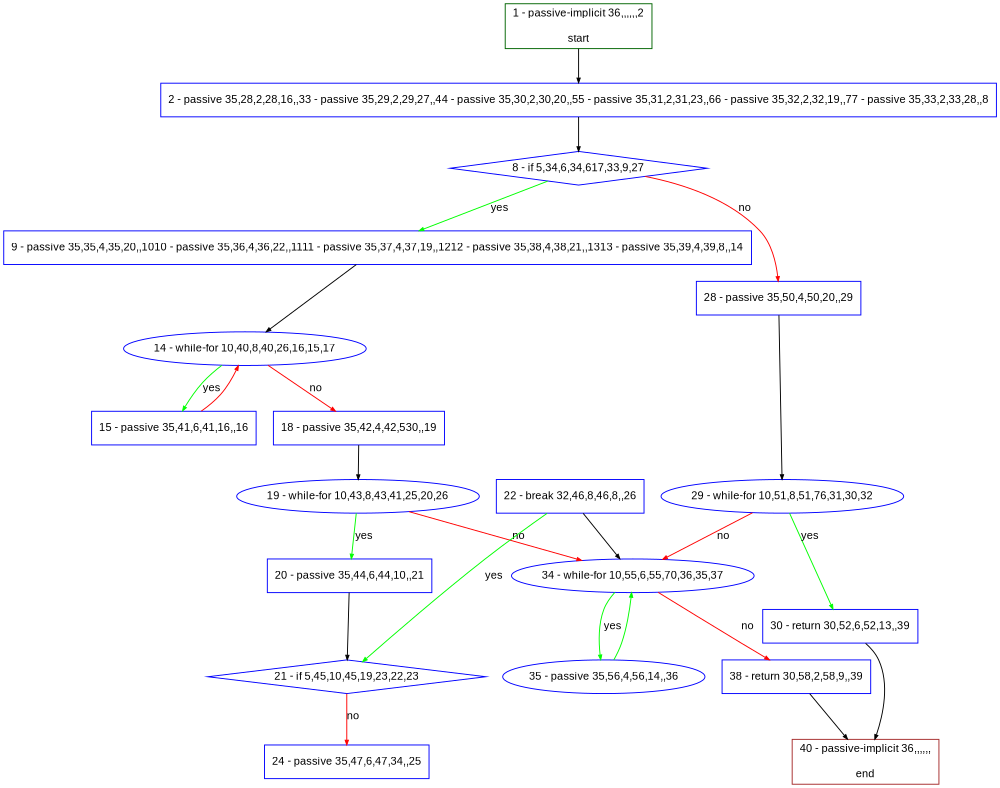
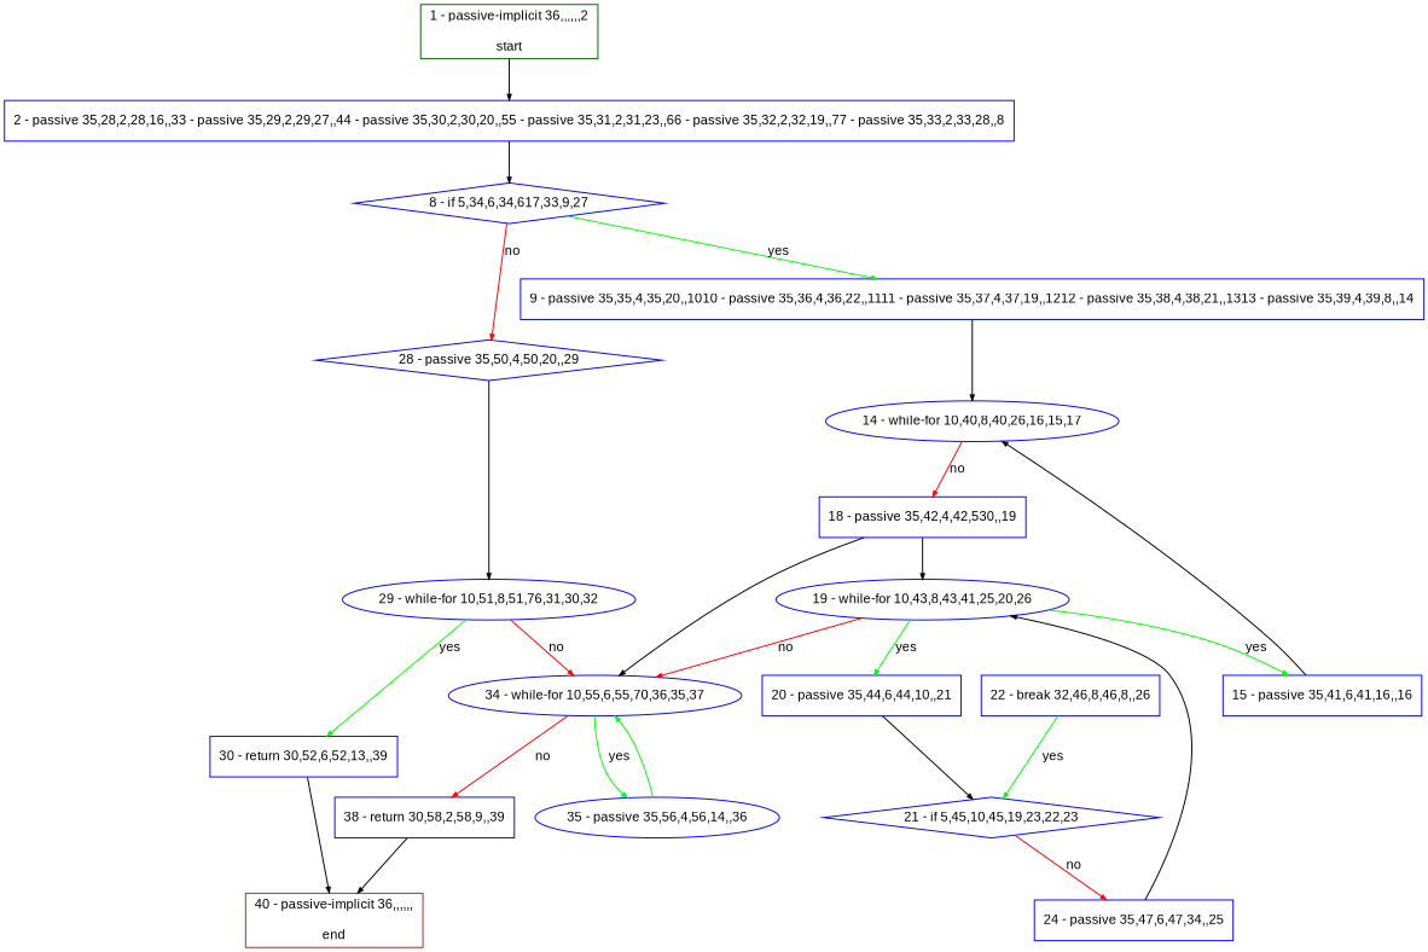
  digraph {
    bgcolor=white
    compound=true
    fillcolor="#FFFFCC"
    fontname=Arial
    fontsize=12
    pack=true
    packmode=clust
    style="rounded,filled"
    node [color="#0000ff" compound=true fillcolor="#ffffff" fixedsize=false fontname=Arial fontsize=12 node_initialized=no shape=box style=filled]
    edge [arrowhead=normal arrowsize=0.5 arrowtail=none color="#000000" compound=true dir=forward fontcolor=black fontname=Arial fontsize=12]
    n1 [label="2 - passive 35,28,2,28,16,,33 - passive 35,29,2,29,27,,44 - passive 35,30,2,30,20,,55 - passive 35,31,2,31,23,,66 - passive 35,32,2,32,19,,77 - passive 35,33,2,33,28,,8"]
    n2 [label="8 - if 5,34,6,34,617,33,9,27" shape=diamond]
    n3 [label="9 - passive 35,35,4,35,20,,1010 - passive 35,36,4,36,22,,1111 - passive 35,37,4,37,19,,1212 - passive 35,38,4,38,21,,1313 - passive 35,39,4,39,8,,14"]
-   n4 [label="28 - passive 35,50,4,50,20,,29"]
+   n4 [label="28 - passive 35,50,4,50,20,,29" shape=diamond]
    n5 [color="#006400" label="1 - passive-implicit 36,,,,,,2\n\nstart"]
    n6 [label="14 - while-for 10,40,8,40,26,16,15,17" shape=oval]
    n7 [label="29 - while-for 10,51,8,51,76,31,30,32" shape=oval]
    n8 [label="15 - passive 35,41,6,41,16,,16"]
    n9 [label="18 - passive 35,42,4,42,530,,19"]
    n10 [label="34 - while-for 10,55,6,55,70,36,35,37" shape=oval]
    n11 [label="30 - return 30,52,6,52,13,,39"]
    n12 [label="19 - while-for 10,43,8,43,41,25,20,26" shape=oval]
    n13 [label="20 - passive 35,44,6,44,10,,21"]
    n14 [label="21 - if 5,45,10,45,19,23,22,23" shape=diamond]
    n15 [label="35 - passive 35,56,4,56,14,,36" shape=ellipse]
    n16 [label="38 - return 30,58,2,58,9,,39"]
    n17 [label="24 - passive 35,47,6,47,34,,25"]
    n18 [color="#a52a2a" label="40 - passive-implicit 36,,,,,,\n\nend"]
    n19 [label="22 - break 32,46,8,46,8,,26"]
    n1 -> n2
    n2 -> n3 [color="#00ff00" label=yes]
    n2 -> n4 [color="#ff0000" label=no]
    n3 -> n6
    n4 -> n7
    n5 -> n1
-   n6 -> n8 [color="#00ff00" label=yes]
+   n12 -> n8 [color="#00ff00" label=yes]
    n6 -> n9 [color="#ff0000" label=no]
    n7 -> n10 [color="#ff0000" label=no]
    n7 -> n11 [color="#00ff00" label=yes]
-   n8 -> n6 [color="#ff0000"]
+   n8 -> n6
    n9 -> n12
    n10 -> n15 [color="#00ff00" label=yes]
    n10 -> n16 [color="#ff0000" label=no]
    n11 -> n18
    n12 -> n10 [color="#ff0000" label=no]
    n12 -> n13 [color="#00ff00" label=yes]
    n13 -> n14
    n14 -> n17 [color="#ff0000" label=no]
    n15 -> n10 [color="#00ff00"]
    n16 -> n18
-   n19 -> n10
+   n17 -> n12
+   n9 -> n10
    n19 -> n14 [color="#00ff00" label=yes]
  }
